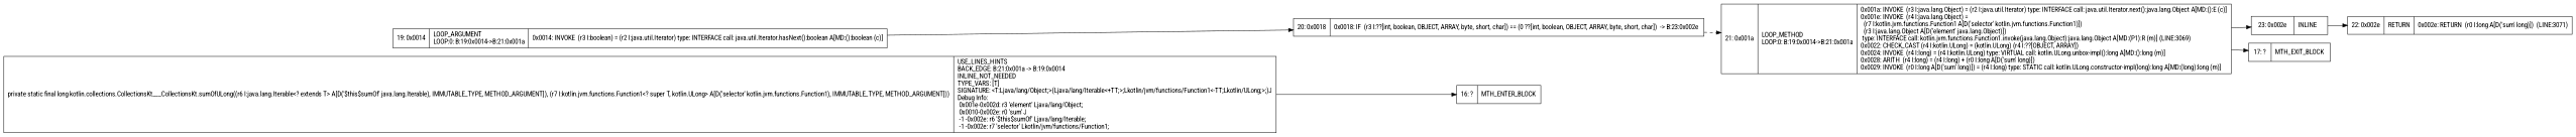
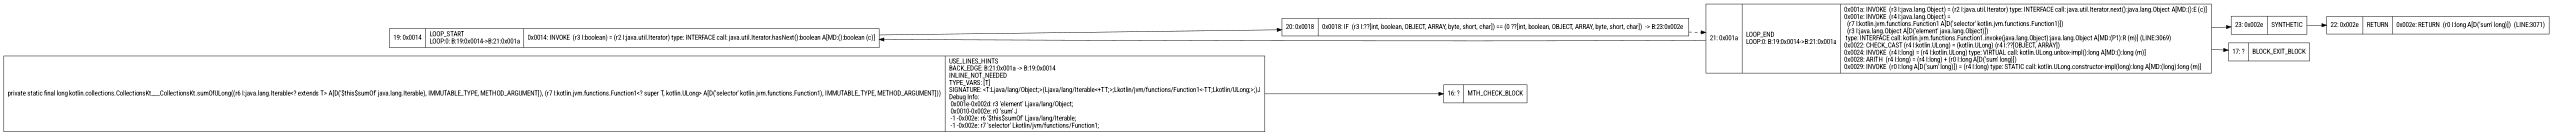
  digraph {
    fontname="Roboto Condensed"
    rankdir=LR
    node [fontname="Roboto Condensed" shape=record]
    edge [fontname="Roboto Condensed"]
-   n1 [label="{16\:\ ?|MTH_ENTER_BLOCK\l}"]
-   n2 [label="{19\:\ 0x0014|LOOP_ARGUMENT\lLOOP:0: B:19:0x0014\-\>B:21:0x001a\l|0x0014: INVOKE  (r3 I:boolean) = (r2 I:java.util.Iterator) type: INTERFACE call: java.util.Iterator.hasNext():boolean A[MD:():boolean (c)]\l}"]
+   n1 [label="{16\:\ ?|MTH_CHECK_BLOCK\l}"]
+   n2 [label="{19\:\ 0x0014|LOOP_START\lLOOP:0: B:19:0x0014\-\>B:21:0x001a\l|0x0014: INVOKE  (r3 I:boolean) = (r2 I:java.util.Iterator) type: INTERFACE call: java.util.Iterator.hasNext():boolean A[MD:():boolean (c)]\l}"]
    n3 [label="{20\:\ 0x0018|0x0018: IF  (r3 I:??[int, boolean, OBJECT, ARRAY, byte, short, char]) == (0 ??[int, boolean, OBJECT, ARRAY, byte, short, char])  \-\> B:23:0x002e \l}"]
-   n4 [label="{21\:\ 0x001a|LOOP_METHOD\lLOOP:0: B:19:0x0014\-\>B:21:0x001a\l|0x001a: INVOKE  (r3 I:java.lang.Object) = (r2 I:java.util.Iterator) type: INTERFACE call: java.util.Iterator.next():java.lang.Object A[MD:():E (c)]\l0x001e: INVOKE  (r4 I:java.lang.Object) = \l  (r7 I:kotlin.jvm.functions.Function1 A[D('selector' kotlin.jvm.functions.Function1)])\l  (r3 I:java.lang.Object A[D('element' java.lang.Object)])\l type: INTERFACE call: kotlin.jvm.functions.Function1.invoke(java.lang.Object):java.lang.Object A[MD:(P1):R (m)] (LINE:3069)\l0x0022: CHECK_CAST (r4 I:kotlin.ULong) = (kotlin.ULong) (r4 I:??[OBJECT, ARRAY]) \l0x0024: INVOKE  (r4 I:long) = (r4 I:kotlin.ULong) type: VIRTUAL call: kotlin.ULong.unbox\-impl():long A[MD:():long (m)]\l0x0028: ARITH  (r4 I:long) = (r4 I:long) + (r0 I:long A[D('sum' long)]) \l0x0029: INVOKE  (r0 I:long A[D('sum' long)]) = (r4 I:long) type: STATIC call: kotlin.ULong.constructor\-impl(long):long A[MD:(long):long (m)]\l}"]
-   n5 [label="{23\:\ 0x002e|INLINE\l}"]
-   n6 [label="{17\:\ ?|MTH_EXIT_BLOCK\l}"]
+   n4 [label="{21\:\ 0x001a|LOOP_END\lLOOP:0: B:19:0x0014\-\>B:21:0x001a\l|0x001a: INVOKE  (r3 I:java.lang.Object) = (r2 I:java.util.Iterator) type: INTERFACE call: java.util.Iterator.next():java.lang.Object A[MD:():E (c)]\l0x001e: INVOKE  (r4 I:java.lang.Object) = \l  (r7 I:kotlin.jvm.functions.Function1 A[D('selector' kotlin.jvm.functions.Function1)])\l  (r3 I:java.lang.Object A[D('element' java.lang.Object)])\l type: INTERFACE call: kotlin.jvm.functions.Function1.invoke(java.lang.Object):java.lang.Object A[MD:(P1):R (m)] (LINE:3069)\l0x0022: CHECK_CAST (r4 I:kotlin.ULong) = (kotlin.ULong) (r4 I:??[OBJECT, ARRAY]) \l0x0024: INVOKE  (r4 I:long) = (r4 I:kotlin.ULong) type: VIRTUAL call: kotlin.ULong.unbox\-impl():long A[MD:():long (m)]\l0x0028: ARITH  (r4 I:long) = (r4 I:long) + (r0 I:long A[D('sum' long)]) \l0x0029: INVOKE  (r0 I:long A[D('sum' long)]) = (r4 I:long) type: STATIC call: kotlin.ULong.constructor\-impl(long):long A[MD:(long):long (m)]\l}"]
+   n5 [label="{23\:\ 0x002e|SYNTHETIC\l}"]
+   n6 [label="{17\:\ ?|BLOCK_EXIT_BLOCK\l}"]
    n7 [label="{22\:\ 0x002e|RETURN\l|0x002e: RETURN  (r0 I:long A[D('sum' long)])  (LINE:3071)\l}"]
    n8 [label="{private static final long kotlin.collections.CollectionsKt___CollectionsKt.sumOfULong((r6 I:java.lang.Iterable\<? extends T\> A[D('$this$sumOf' java.lang.Iterable), IMMUTABLE_TYPE, METHOD_ARGUMENT]), (r7 I:kotlin.jvm.functions.Function1\<? super T, kotlin.ULong\> A[D('selector' kotlin.jvm.functions.Function1), IMMUTABLE_TYPE, METHOD_ARGUMENT]))  | USE_LINES_HINTS\lBACK_EDGE: B:21:0x001a \-\> B:19:0x0014\lINLINE_NOT_NEEDED\lTYPE_VARS: [T]\lSIGNATURE: \<T:Ljava\/lang\/Object;\>(Ljava\/lang\/Iterable\<+TT;\>;Lkotlin\/jvm\/functions\/Function1\<\-TT;Lkotlin\/ULong;\>;)J\lDebug Info:\l  0x001e\-0x002d: r3 'element' Ljava\/lang\/Object;\l  0x0010\-0x002e: r0 'sum' J\l  \-1 \-0x002e: r6 '$this$sumOf' Ljava\/lang\/Iterable;\l  \-1 \-0x002e: r7 'selector' Lkotlin\/jvm\/functions\/Function1;\l}"]
    n2 -> n3
    n3 -> n4 [style=dashed]
+   n4 -> n2
    n4 -> n5
    n4 -> n6
    n5 -> n7
    n8 -> n1
  }
